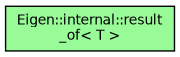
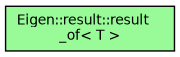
  digraph {
    rankdir=LR
-   n1 [color=black fillcolor=palegreen fontname=Helvetica fontsize=10 height=0.2 label="Eigen::internal::result\l_of\< T \>" shape=record style=filled width=0.4]
+   n1 [color=black fillcolor=palegreen fontname=Helvetica fontsize=10 height=0.2 label="Eigen::result::result\l_of\< T \>" shape=record style=filled width=0.4]
  }
